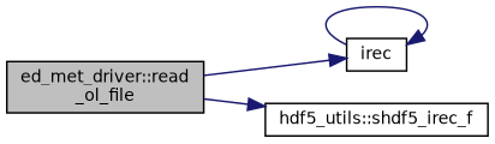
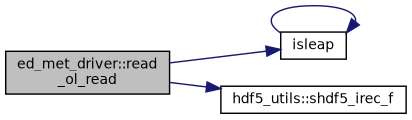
  digraph {
    rankdir=LR
    node [color=black fillcolor=white fontname=Helvetica fontsize=10 shape=record style=filled]
    edge [color=midnightblue fontname=Helvetica fontsize=10 labelfontname=Helvetica labelfontsize=10 style=solid]
-   n1 [fillcolor=grey75 fontcolor=black height=0.2 label="ed_met_driver::read\l_ol_file" width=0.4]
-   n2 [height=0.2 label=irec width=0.4]
+   n1 [fillcolor=grey75 fontcolor=black height=0.2 label="ed_met_driver::read\l_ol_read" width=0.4]
+   n2 [height=0.2 label=isleap width=0.4]
    n3 [height=0.2 label="hdf5_utils::shdf5_irec_f" width=0.4]
    n1 -> n2
    n1 -> n3
    n2 -> n2
  }
